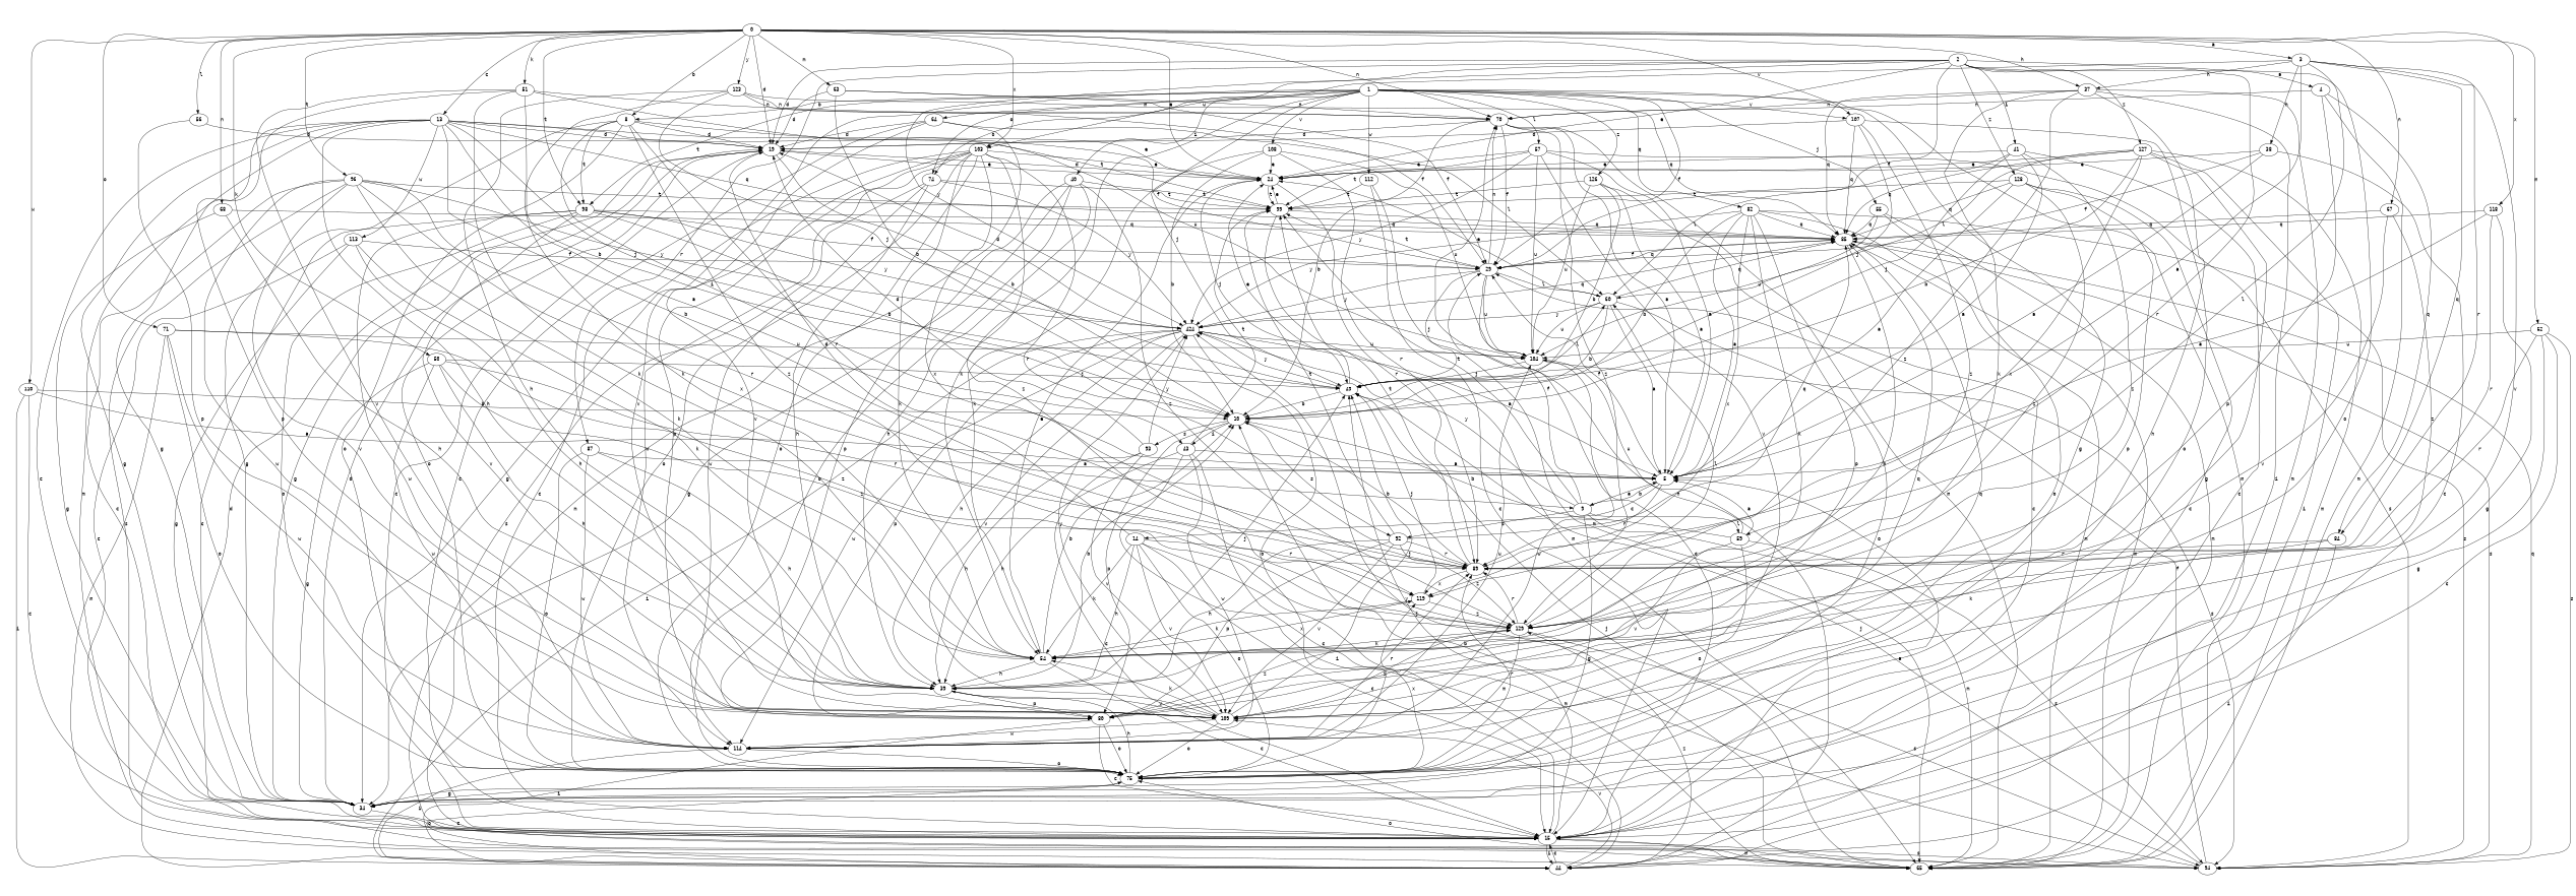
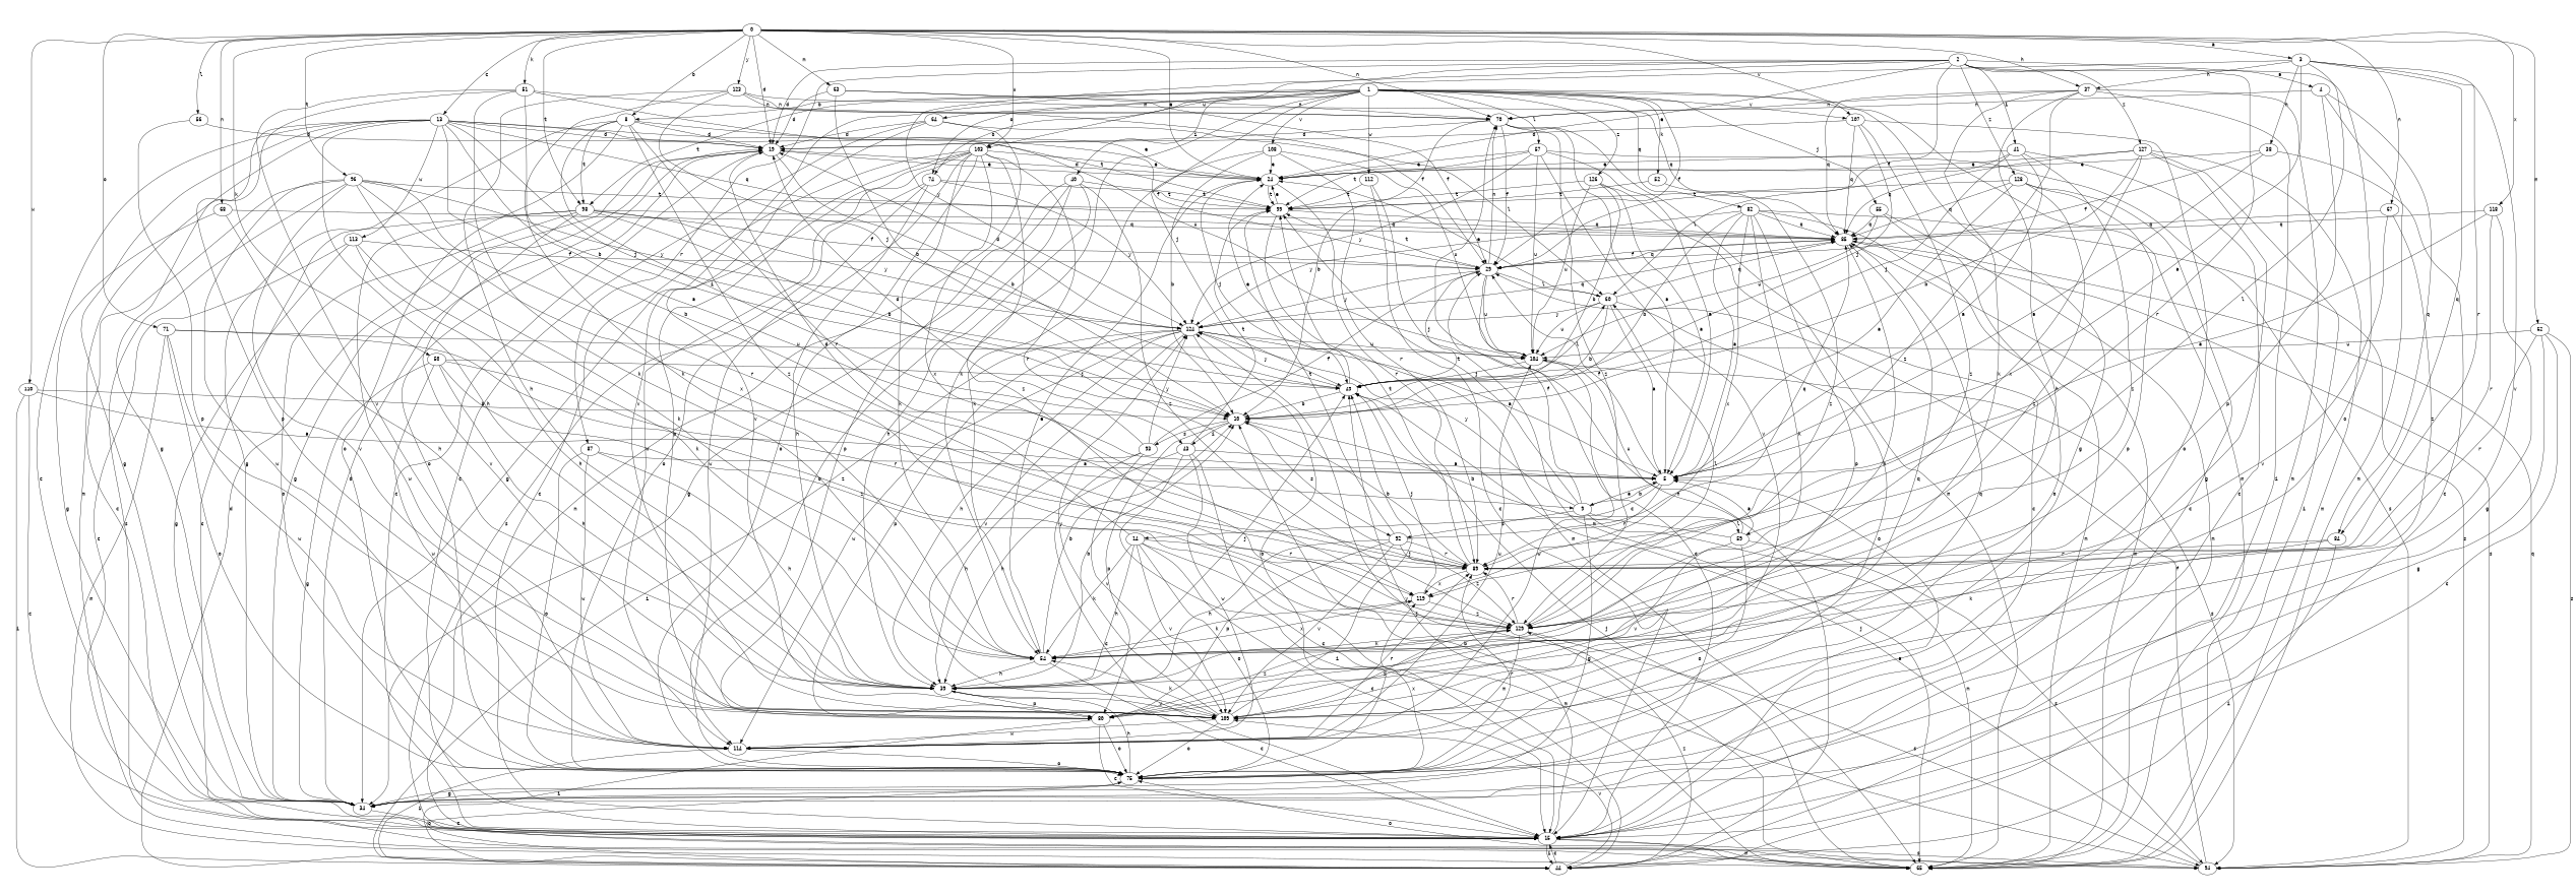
  strict digraph {
    fontname="DejaVu Sans Mono"
    node [fontname="DejaVu Sans Mono"]
    edge [fontname="DejaVu Sans Mono"]
    0
    3
    8
    13
    19
    24
    37
    50
    51
    56
    62
    63
    67
    68
    70
    71
    96
    98
    103
    107
    110
    118
    123
    109
    89
    5
    38
    59
    84
    29
    34
    75
    43
    129
    49
    65
    80
    9
    99
    15
    39
    85
    113
    10
    54
    44
    114
    104
    94
-   124 [label=424]
+   124
    119
    1
    40
    n54 [label=55]
+   52
    57
    64
    74
    82
    108
    112
    126
    60
    2
    4
    41
    87
    127
    128
    14
    92
    93
    0 -> 3 [label=a]
    0 -> 8 [label=b]
    0 -> 13 [label=c]
    0 -> 19 [label=d]
    0 -> 24 [label=e]
    0 -> 37 [label=h]
    0 -> 50 [label=k]
    0 -> 51 [label=k]
    0 -> 56 [label=l]
    0 -> 62 [label=m]
    0 -> 63 [label=m]
    0 -> 67 [label=n]
    0 -> 68 [label=n]
    0 -> 70 [label=n]
    0 -> 71 [label=o]
    0 -> 96 [label=t]
    0 -> 98 [label=t]
-   0 -> 103 [label=x]
+   0 -> 103 [label=u]
    0 -> 107 [label=v]
    0 -> 110 [label=w]
    0 -> 118 [label=x]
    0 -> 123 [label=y]
    3 -> 37 [label=h]
    3 -> 103 [label=u]
    3 -> 109 [label=v]
    3 -> 89 [label=r]
    3 -> 5 [label=a]
    3 -> 38 [label=h]
    3 -> 59 [label=l]
    3 -> 84 [label=q]
    8 -> 19 [label=d]
    8 -> 98 [label=t]
    8 -> 89 [label=r]
    8 -> 29 [label=f]
    8 -> 34 [label=g]
    8 -> 75 [label=o]
    8 -> 43 [label=i]
    8 -> 129 [label=z]
    13 -> 19 [label=d]
    13 -> 24 [label=e]
    13 -> 5 [label=a]
    13 -> 34 [label=g]
    13 -> 49 [label=j]
    13 -> 65 [label=m]
    13 -> 80 [label=p]
    13 -> 9 [label=b]
    13 -> 99 [label=t]
    13 -> 15 [label=c]
    13 -> 39 [label=h]
    13 -> 85 [label=q]
    13 -> 113 [label=w]
    19 -> 24 [label=e]
    19 -> 34 [label=g]
    19 -> 75 [label=o]
    19 -> 15 [label=c]
    19 -> 10 [label=b]
    24 -> 19 [label=d]
    24 -> 89 [label=r]
    24 -> 49 [label=j]
    24 -> 99 [label=t]
    37 -> 70 [label=n]
    37 -> 129 [label=z]
    37 -> 65 [label=m]
-   37 -> 75 [label=h]
+   37 -> 39 [label=h]
    37 -> 85 [label=q]
    37 -> 54 [label=k]
    37 -> 44 [label=i]
    50 -> 89 [label=r]
    50 -> 34 [label=g]
    50 -> 129 [label=z]
    50 -> 49 [label=j]
    50 -> 39 [label=h]
    50 -> 114 [label=w]
    51 -> 70 [label=n]
    51 -> 109 [label=v]
    51 -> 34 [label=g]
    51 -> 10 [label=b]
    51 -> 54 [label=k]
    51 -> 104 [label=u]
    56 -> 19 [label=d]
    56 -> 80 [label=p]
    62 -> 89 [label=r]
    62 -> 34 [label=g]
    62 -> 15 [label=c]
    62 -> 104 [label=u]
    62 -> 94 [label=s]
    63 -> 19 [label=d]
    63 -> 70 [label=n]
    63 -> 29 [label=f]
    63 -> 10 [label=b]
    67 -> 109 [label=v]
    67 -> 129 [label=z]
    67 -> 85 [label=q]
    68 -> 34 [label=g]
    68 -> 39 [label=h]
    68 -> 85 [label=q]
    70 -> 19 [label=d]
    70 -> 5 [label=a]
    70 -> 29 [label=f]
    70 -> 129 [label=z]
    70 -> 65 [label=m]
    70 -> 10 [label=b]
    71 -> 75 [label=o]
    71 -> 129 [label=z]
    71 -> 65 [label=m]
    71 -> 114 [label=w]
    71 -> 104 [label=u]
    96 -> 109 [label=v]
    96 -> 89 [label=r]
    96 -> 99 [label=t]
    96 -> 15 [label=c]
    96 -> 54 [label=k]
    96 -> 114 [label=w]
    96 -> 94 [label=s]
    96 -> 124 [label=y]
    96 -> 119 [label=x]
    98 -> 109 [label=v]
    98 -> 29 [label=f]
    98 -> 75 [label=o]
    98 -> 15 [label=c]
    98 -> 85 [label=q]
    98 -> 10 [label=b]
    98 -> 114 [label=w]
    98 -> 124 [label=y]
    103 -> 24 [label=e]
    103 -> 89 [label=r]
    103 -> 34 [label=g]
    103 -> 75 [label=o]
    103 -> 129 [label=z]
    103 -> 65 [label=m]
    103 -> 80 [label=p]
    103 -> 15 [label=c]
    103 -> 54 [label=k]
    103 -> 114 [label=w]
    103 -> 119 [label=x]
    107 -> 19 [label=d]
    107 -> 75 [label=o]
    107 -> 129 [label=z]
    107 -> 49 [label=j]
    107 -> 85 [label=q]
    110 -> 5 [label=a]
    110 -> 15 [label=c]
    110 -> 10 [label=b]
    110 -> 44 [label=i]
    118 -> 89 [label=r]
    118 -> 5 [label=a]
    118 -> 34 [label=g]
    118 -> 85 [label=q]
    123 -> 70 [label=n]
    123 -> 29 [label=f]
    123 -> 49 [label=j]
    123 -> 39 [label=h]
    123 -> 85 [label=q]
    123 -> 54 [label=k]
    109 -> 75 [label=o]
    109 -> 129 [label=z]
    109 -> 49 [label=j]
    109 -> 85 [label=q]
    109 -> 54 [label=k]
    109 -> 114 [label=w]
    109 -> 124 [label=y]
    89 -> 99 [label=t]
    89 -> 10 [label=b]
    89 -> 119 [label=x]
    5 -> 89 [label=r]
    5 -> 29 [label=f]
    5 -> 9 [label=b]
    5 -> 14 [label=c]
    38 -> 24 [label=e]
    38 -> 5 [label=a]
    38 -> 29 [label=f]
    38 -> 15 [label=c]
    59 -> 109 [label=v]
    59 -> 5 [label=a]
    59 -> 75 [label=o]
    59 -> 10 [label=b]
    59 -> 104 [label=u]
    59 -> 94 [label=s]
    84 -> 89 [label=r]
    84 -> 54 [label=k]
    84 -> 44 [label=i]
    29 -> 70 [label=n]
    29 -> 49 [label=j]
    29 -> 99 [label=t]
    29 -> 15 [label=c]
    29 -> 85 [label=q]
    29 -> 104 [label=u]
    29 -> 124 [label=y]
    29 -> 60 [label=l]
    34 -> 19 [label=d]
    34 -> 15 [label=c]
    75 -> 89 [label=r]
    75 -> 34 [label=g]
    75 -> 39 [label=h]
    75 -> 119 [label=x]
    43 -> 5 [label=a]
    43 -> 99 [label=t]
    43 -> 15 [label=c]
    43 -> 39 [label=h]
    43 -> 44 [label=i]
    43 -> 114 [label=w]
    129 -> 89 [label=r]
    129 -> 54 [label=k]
    129 -> 114 [label=m]
    129 -> 94 [label=s]
    129 -> 60 [label=l]
    49 -> 24 [label=e]
    49 -> 10 [label=b]
    49 -> 124 [label=y]
    49 -> 60 [label=l]
    65 -> 75 [label=o]
    65 -> 49 [label=j]
    65 -> 124 [label=y]
    80 -> 75 [label=o]
    80 -> 129 [label=z]
    80 -> 15 [label=c]
    80 -> 44 [label=i]
    9 -> 5 [label=a]
    9 -> 59 [label=l]
    9 -> 29 [label=f]
    9 -> 34 [label=g]
    9 -> 65 [label=m]
    9 -> 99 [label=t]
    9 -> 124 [label=y]
    9 -> 92 [label=s]
    99 -> 24 [label=e]
    99 -> 65 [label=m]
    99 -> 85 [label=q]
    15 -> 5 [label=a]
    15 -> 49 [label=j]
    15 -> 65 [label=m]
    15 -> 44 [label=i]
    15 -> 94 [label=s]
    39 -> 109 [label=v]
    39 -> 49 [label=j]
    39 -> 80 [label=p]
    39 -> 10 [label=b]
    85 -> 29 [label=f]
    85 -> 65 [label=m]
    85 -> 39 [label=h]
    85 -> 94 [label=s]
    113 -> 29 [label=f]
    113 -> 34 [label=g]
    113 -> 15 [label=c]
    113 -> 39 [label=h]
    113 -> 54 [label=k]
    10 -> 43 [label=i]
    10 -> 80 [label=p]
    10 -> 92 [label=s]
    10 -> 93 [label=s]
    54 -> 24 [label=e]
    54 -> 15 [label=c]
    54 -> 39 [label=h]
    54 -> 10 [label=b]
    54 -> 119 [label=x]
    44 -> 19 [label=d]
    44 -> 70 [label=n]
    44 -> 109 [label=v]
    44 -> 75 [label=o]
    44 -> 129 [label=z]
    44 -> 15 [label=c]
    114 -> 89 [label=r]
    114 -> 75 [label=o]
    114 -> 85 [label=q]
    114 -> 44 [label=i]
    114 -> 104 [label=u]
    104 -> 49 [label=j]
    104 -> 114 [label=w]
    104 -> 94 [label=s]
    94 -> 29 [label=f]
    94 -> 49 [label=j]
    94 -> 85 [label=q]
    94 -> 10 [label=b]
    124 -> 19 [label=d]
    124 -> 109 [label=v]
    124 -> 5 [label=a]
    124 -> 75 [label=o]
    124 -> 80 [label=p]
    124 -> 39 [label=h]
    124 -> 85 [label=q]
    124 -> 44 [label=i]
    124 -> 114 [label=w]
    124 -> 104 [label=u]
    119 -> 129 [label=z]
    119 -> 49 [label=j]
    119 -> 54 [label=k]
    1 -> 8 [label=b]
    1 -> 98 [label=t]
    1 -> 107 [label=v]
    1 -> 109 [label=v]
    1 -> 29 [label=f]
    1 -> 34 [label=g]
    1 -> 49 [label=j]
    1 -> 65 [label=m]
    1 -> 54 [label=k]
    1 -> 40 [label=i]
    1 -> n54 [label=j]
+   1 -> 52 [label=k]
    1 -> 57 [label=l]
    1 -> 64 [label=m]
    1 -> 74 [label=o]
    1 -> 82 [label=q]
    1 -> 108 [label=v]
    1 -> 112 [label=w]
    1 -> 126 [label=z]
    40 -> 34 [label=g]
    40 -> 75 [label=o]
    40 -> 129 [label=z]
    40 -> 80 [label=p]
    40 -> 99 [label=t]
    40 -> 39 [label=h]
    n54 -> 75 [label=o]
    n54 -> 65 [label=m]
    n54 -> 85 [label=q]
    n54 -> 104 [label=u]
+   52 -> 129 [label=z]
+   52 -> 99 [label=t]
    57 -> 24 [label=e]
    57 -> 109 [label=v]
    57 -> 5 [label=a]
    57 -> 99 [label=t]
    57 -> 104 [label=u]
    57 -> 94 [label=s]
    57 -> 124 [label=y]
    64 -> 19 [label=d]
    64 -> 109 [label=v]
    64 -> 75 [label=o]
    64 -> 15 [label=c]
    64 -> 60 [label=l]
    74 -> 99 [label=t]
    74 -> 39 [label=h]
    74 -> 114 [label=w]
    74 -> 94 [label=s]
    74 -> 124 [label=y]
    82 -> 5 [label=a]
    82 -> 65 [label=m]
    82 -> 80 [label=p]
    82 -> 85 [label=q]
    82 -> 10 [label=b]
    82 -> 54 [label=k]
    82 -> 94 [label=s]
    82 -> 124 [label=y]
    82 -> 119 [label=x]
    108 -> 24 [label=e]
    108 -> 89 [label=r]
    108 -> 10 [label=b]
    108 -> 54 [label=k]
    108 -> 104 [label=u]
    112 -> 65 [label=m]
    112 -> 99 [label=t]
    112 -> 15 [label=c]
    126 -> 5 [label=a]
    126 -> 99 [label=t]
    126 -> 15 [label=c]
    126 -> 10 [label=b]
    126 -> 104 [label=u]
    60 -> 24 [label=e]
    60 -> 5 [label=a]
    60 -> 75 [label=o]
    60 -> 85 [label=q]
    60 -> 10 [label=b]
    60 -> 104 [label=u]
    60 -> 124 [label=y]
    2 -> 19 [label=d]
    2 -> 24 [label=e]
    2 -> 89 [label=r]
    2 -> 29 [label=f]
    2 -> 75 [label=o]
    2 -> 124 [label=y]
    2 -> 74 [label=o]
    2 -> 4 [label=a]
    2 -> 41 [label=i]
    2 -> 87 [label=r]
    2 -> 127 [label=z]
    2 -> 128 [label=z]
    4 -> 70 [label=n]
    4 -> 84 [label=q]
    4 -> 65 [label=m]
    4 -> 80 [label=p]
    41 -> 24 [label=e]
    41 -> 5 [label=a]
    41 -> 129 [label=z]
    41 -> 49 [label=j]
    41 -> 15 [label=c]
    41 -> 60 [label=l]
    87 -> 5 [label=a]
    87 -> 75 [label=o]
    87 -> 39 [label=h]
    87 -> 114 [label=w]
    127 -> 24 [label=e]
    127 -> 34 [label=g]
    127 -> 65 [label=m]
    127 -> 85 [label=q]
    127 -> 10 [label=b]
    127 -> 44 [label=i]
    127 -> 119 [label=x]
-   127 -> 60 [label=l]
    128 -> 5 [label=a]
    128 -> 129 [label=z]
    128 -> 80 [label=p]
    128 -> 99 [label=t]
    128 -> 15 [label=c]
    128 -> 85 [label=q]
    14 -> 19 [label=d]
    14 -> 109 [label=v]
    14 -> 89 [label=r]
    14 -> 75 [label=o]
    14 -> 65 [label=m]
    14 -> 15 [label=c]
    14 -> 39 [label=h]
    14 -> 54 [label=k]
    92 -> 109 [label=v]
    92 -> 89 [label=r]
    92 -> 129 [label=z]
    92 -> 80 [label=p]
    92 -> 99 [label=t]
    92 -> 39 [label=h]
    92 -> 85 [label=q]
    93 -> 19 [label=d]
    93 -> 109 [label=v]
+   93 -> 29 [label=f]
    93 -> 15 [label=c]
    93 -> 39 [label=h]
    93 -> 124 [label=y]
  }
